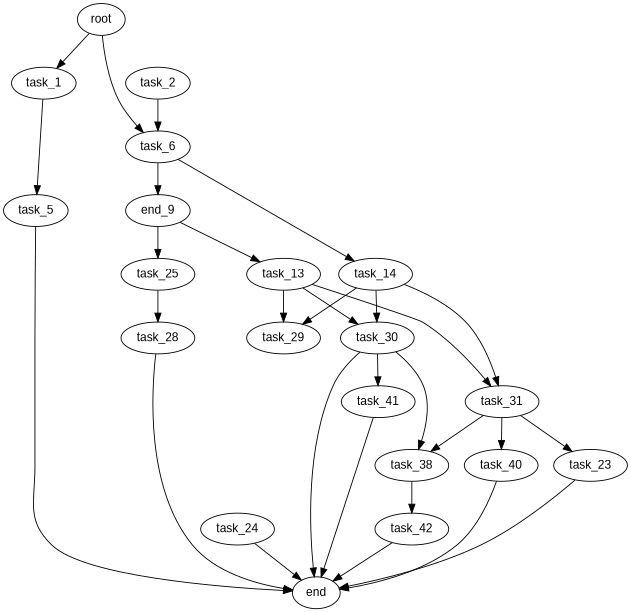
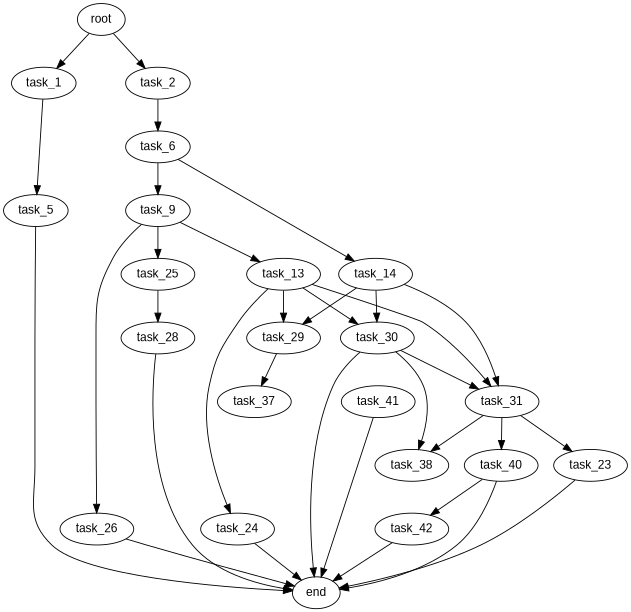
  digraph {
    fontname="Liberation Sans"
    node [fontname="Liberation Sans"]
    edge [fontname="Liberation Sans"]
    root
    task_1
    task_2
    task_5
    task_6
    end
-   task_9 [label=end_9]
+   task_9
    task_14
    task_13
    task_25
+   task_26
    task_29
    task_30
    task_31
    task_24
    task_28
+   task_37
    task_38
    task_41
    task_23
    task_40
    task_42
    root -> task_1
-   root -> task_6
+   root -> task_2
    task_1 -> task_5
    task_2 -> task_6
    task_5 -> end
    task_6 -> task_9
    task_6 -> task_14
    task_9 -> task_13
    task_9 -> task_25
+   task_9 -> task_26
    task_14 -> task_29
    task_14 -> task_30
    task_14 -> task_31
    task_13 -> task_29
    task_13 -> task_30
    task_13 -> task_31
+   task_13 -> task_24
    task_25 -> task_28
+   task_26 -> end
+   task_29 -> task_37
    task_30 -> end
    task_30 -> task_38
-   task_30 -> task_41
+   task_30 -> task_31
    task_31 -> task_38
    task_31 -> task_23
    task_31 -> task_40
    task_24 -> end
    task_28 -> end
-   task_38 -> task_42
+   task_40 -> task_42
    task_41 -> end
    task_23 -> end
    task_40 -> end
    task_42 -> end
  }
